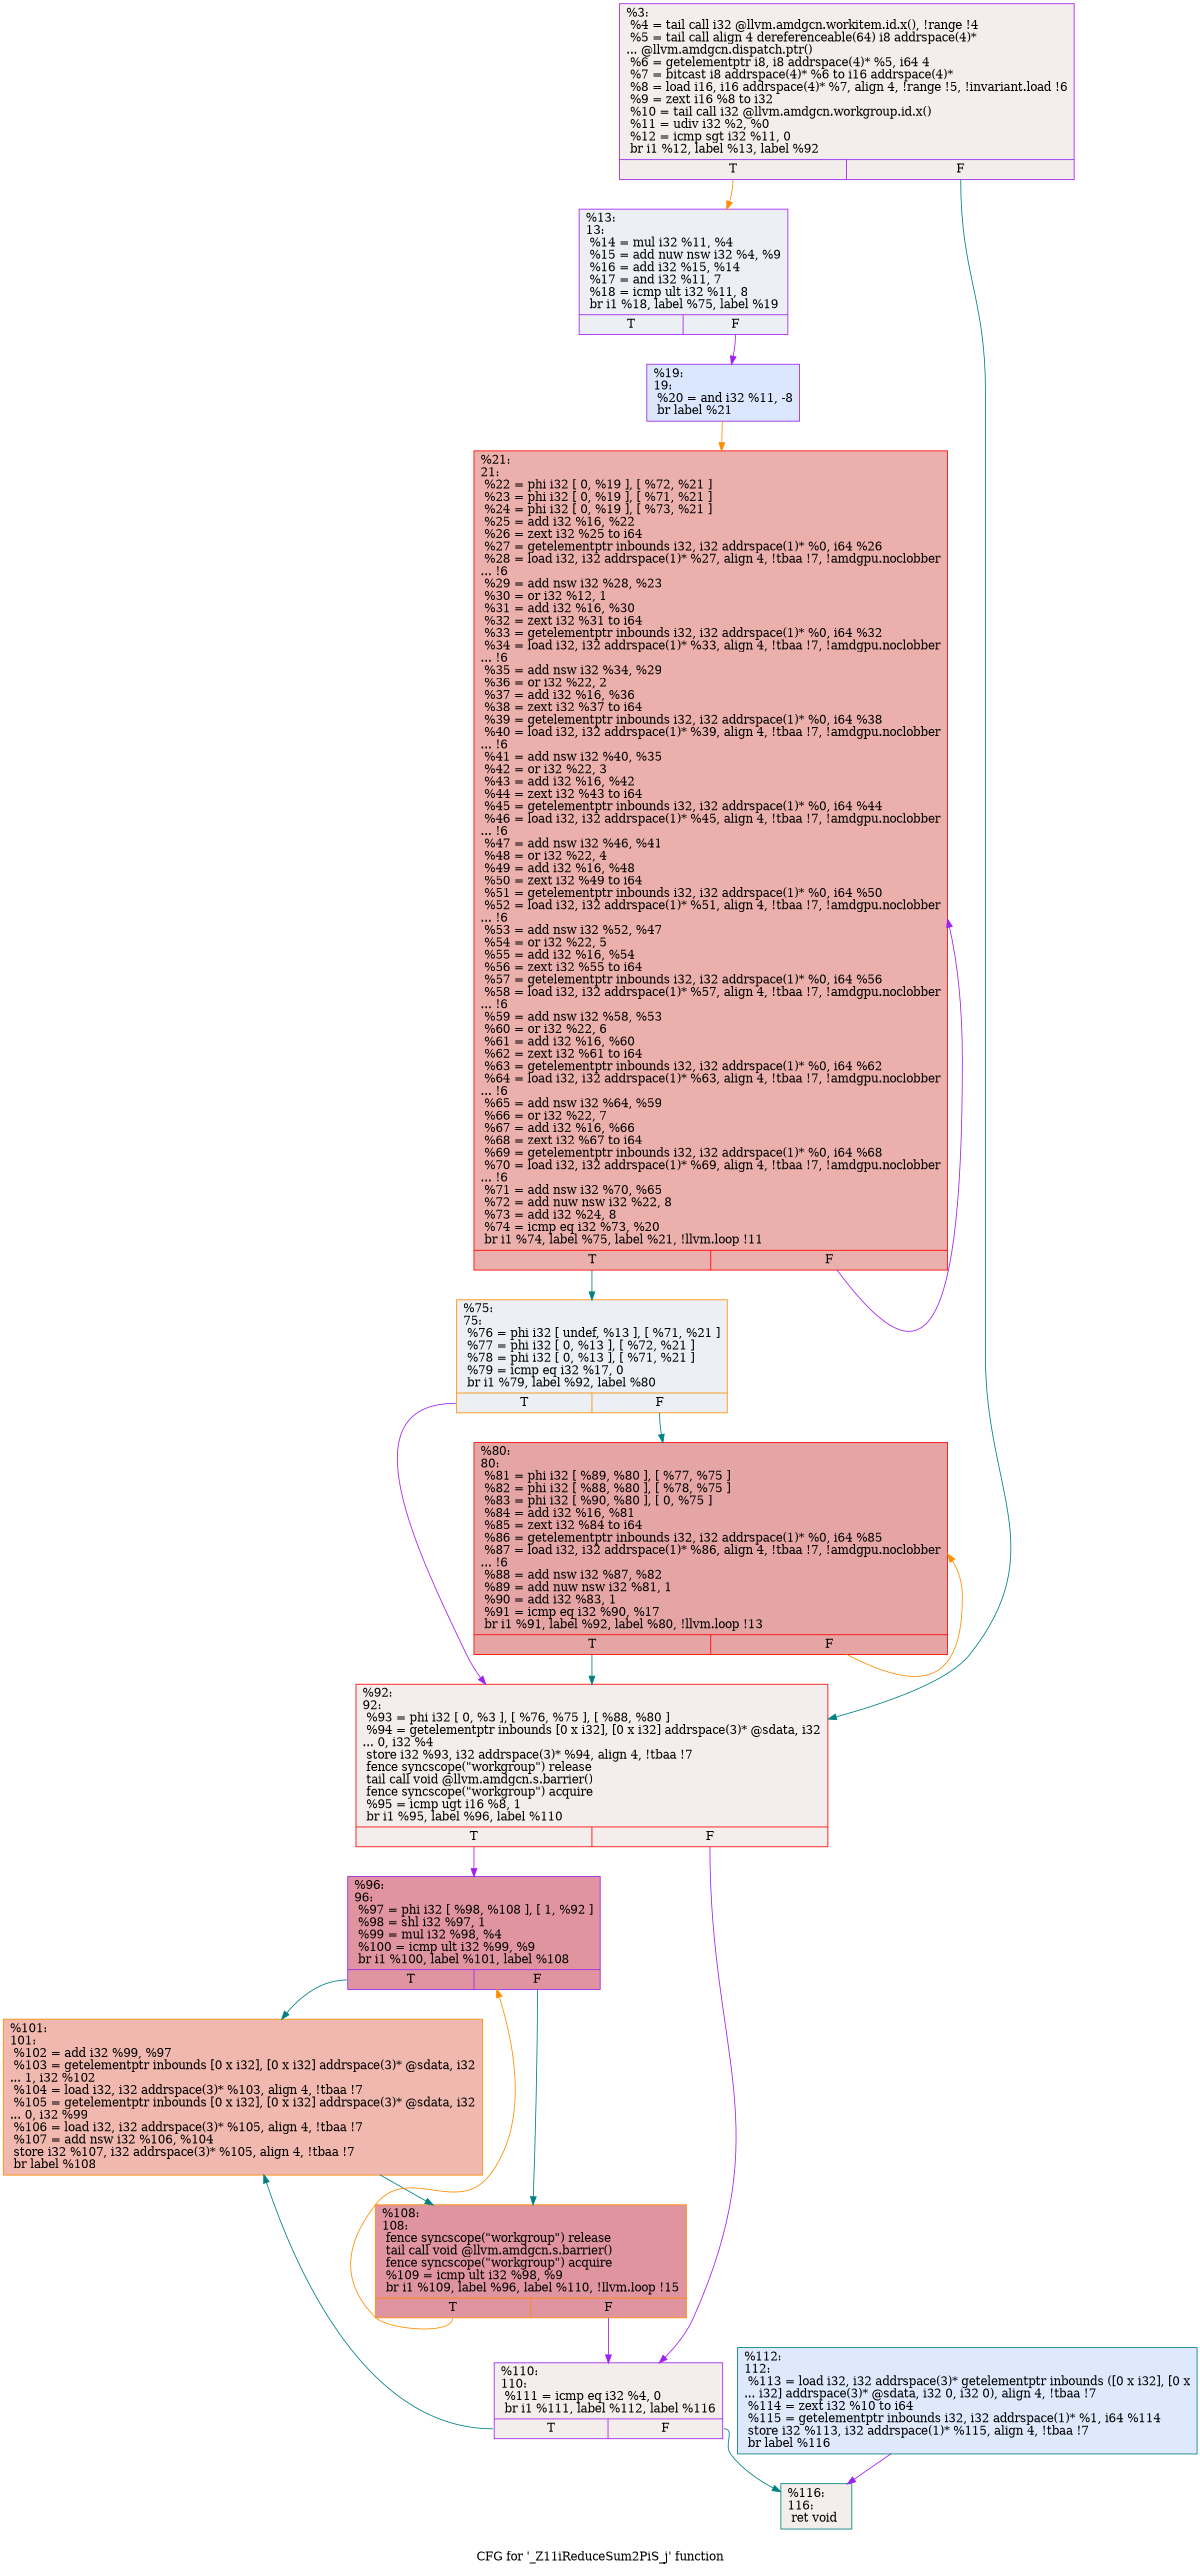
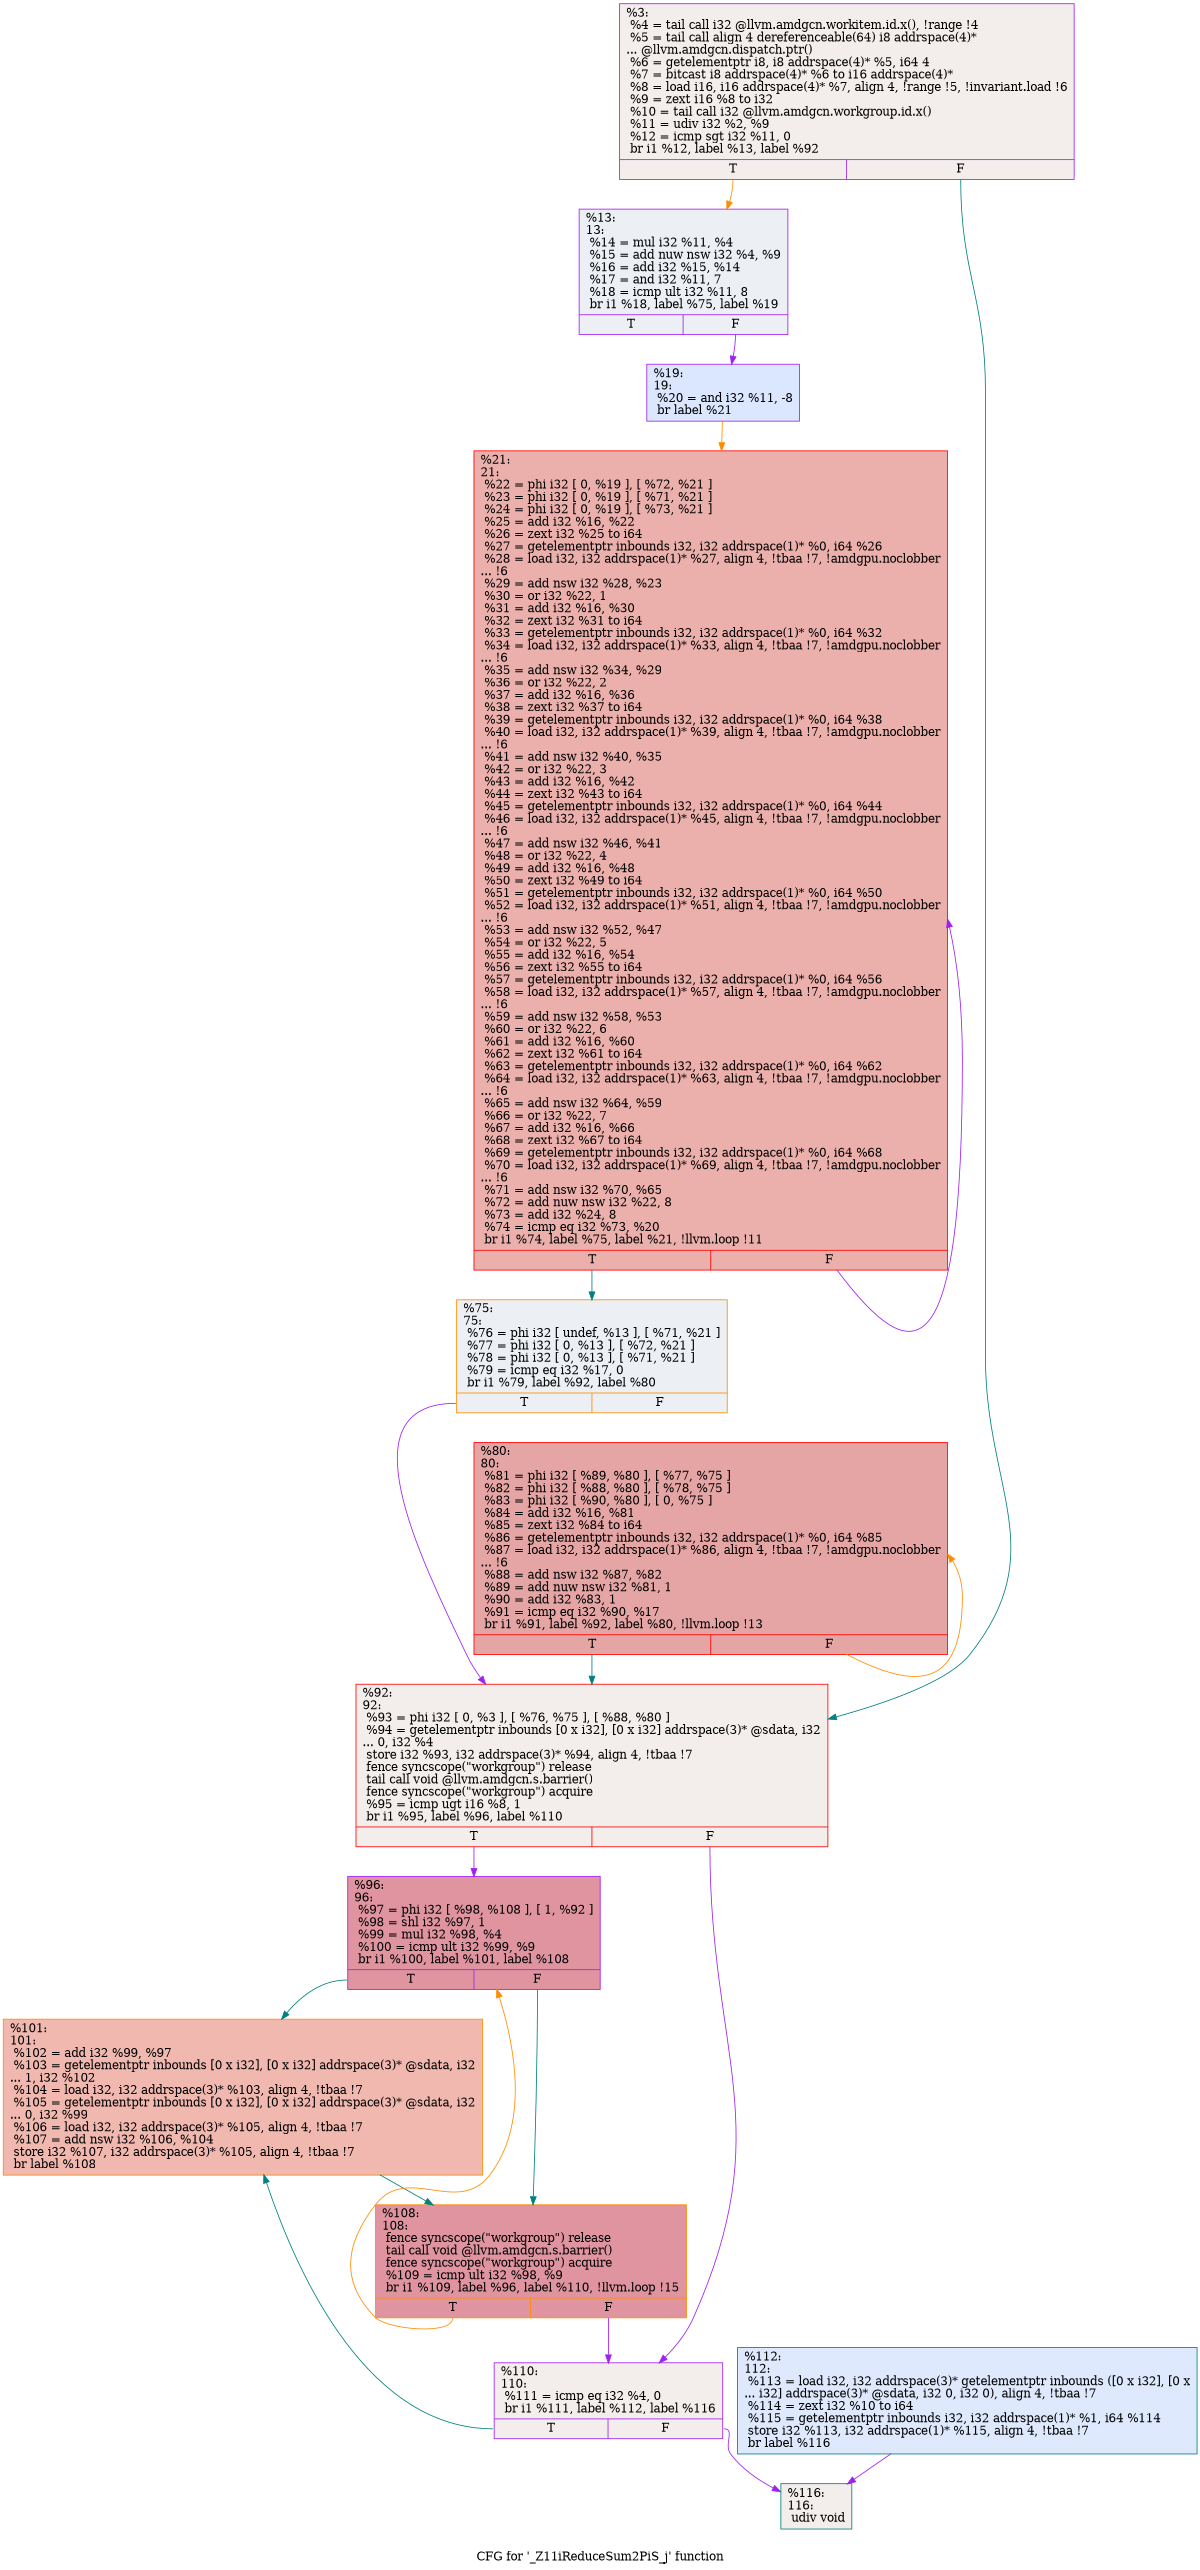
  digraph {
    label="CFG for '_Z11iReduceSum2PiS_j' function"
    node [color=purple fillcolor="#e5d8d170" shape=record style=filled]
    edge [color=teal tailport=s0]
-   n1 [label="{%3:\l  %4 = tail call i32 @llvm.amdgcn.workitem.id.x(), !range !4\l  %5 = tail call align 4 dereferenceable(64) i8 addrspace(4)*\l... @llvm.amdgcn.dispatch.ptr()\l  %6 = getelementptr i8, i8 addrspace(4)* %5, i64 4\l  %7 = bitcast i8 addrspace(4)* %6 to i16 addrspace(4)*\l  %8 = load i16, i16 addrspace(4)* %7, align 4, !range !5, !invariant.load !6\l  %9 = zext i16 %8 to i32\l  %10 = tail call i32 @llvm.amdgcn.workgroup.id.x()\l  %11 = udiv i32 %2, %0\l  %12 = icmp sgt i32 %11, 0\l  br i1 %12, label %13, label %92\l|{<s0>T|<s1>F}}"]
+   n1 [label="{%3:\l  %4 = tail call i32 @llvm.amdgcn.workitem.id.x(), !range !4\l  %5 = tail call align 4 dereferenceable(64) i8 addrspace(4)*\l... @llvm.amdgcn.dispatch.ptr()\l  %6 = getelementptr i8, i8 addrspace(4)* %5, i64 4\l  %7 = bitcast i8 addrspace(4)* %6 to i16 addrspace(4)*\l  %8 = load i16, i16 addrspace(4)* %7, align 4, !range !5, !invariant.load !6\l  %9 = zext i16 %8 to i32\l  %10 = tail call i32 @llvm.amdgcn.workgroup.id.x()\l  %11 = udiv i32 %2, %9\l  %12 = icmp sgt i32 %11, 0\l  br i1 %12, label %13, label %92\l|{<s0>T|<s1>F}}"]
    n2 [fillcolor="#d4dbe670" label="{%13:\l13:                                               \l  %14 = mul i32 %11, %4\l  %15 = add nuw nsw i32 %4, %9\l  %16 = add i32 %15, %14\l  %17 = and i32 %11, 7\l  %18 = icmp ult i32 %11, 8\l  br i1 %18, label %75, label %19\l|{<s0>T|<s1>F}}"]
    n3 [color=red label="{%92:\l92:                                               \l  %93 = phi i32 [ 0, %3 ], [ %76, %75 ], [ %88, %80 ]\l  %94 = getelementptr inbounds [0 x i32], [0 x i32] addrspace(3)* @sdata, i32\l... 0, i32 %4\l  store i32 %93, i32 addrspace(3)* %94, align 4, !tbaa !7\l  fence syncscope(\"workgroup\") release\l  tail call void @llvm.amdgcn.s.barrier()\l  fence syncscope(\"workgroup\") acquire\l  %95 = icmp ugt i16 %8, 1\l  br i1 %95, label %96, label %110\l|{<s0>T|<s1>F}}"]
    n4 [fillcolor="#aec9fc70" label="{%19:\l19:                                               \l  %20 = and i32 %11, -8\l  br label %21\l}"]
    n5 [fillcolor="#b70d2870" label="{%96:\l96:                                               \l  %97 = phi i32 [ %98, %108 ], [ 1, %92 ]\l  %98 = shl i32 %97, 1\l  %99 = mul i32 %98, %4\l  %100 = icmp ult i32 %99, %9\l  br i1 %100, label %101, label %108\l|{<s0>T|<s1>F}}"]
    n6 [label="{%110:\l110:                                              \l  %111 = icmp eq i32 %4, 0\l  br i1 %111, label %112, label %116\l|{<s0>T|<s1>F}}"]
    n7 [color=darkorange fillcolor="#d4dbe670" label="{%75:\l75:                                               \l  %76 = phi i32 [ undef, %13 ], [ %71, %21 ]\l  %77 = phi i32 [ 0, %13 ], [ %72, %21 ]\l  %78 = phi i32 [ 0, %13 ], [ %71, %21 ]\l  %79 = icmp eq i32 %17, 0\l  br i1 %79, label %92, label %80\l|{<s0>T|<s1>F}}"]
    n8 [color=red fillcolor="#c5333470" label="{%80:\l80:                                               \l  %81 = phi i32 [ %89, %80 ], [ %77, %75 ]\l  %82 = phi i32 [ %88, %80 ], [ %78, %75 ]\l  %83 = phi i32 [ %90, %80 ], [ 0, %75 ]\l  %84 = add i32 %16, %81\l  %85 = zext i32 %84 to i64\l  %86 = getelementptr inbounds i32, i32 addrspace(1)* %0, i64 %85\l  %87 = load i32, i32 addrspace(1)* %86, align 4, !tbaa !7, !amdgpu.noclobber\l... !6\l  %88 = add nsw i32 %87, %82\l  %89 = add nuw nsw i32 %81, 1\l  %90 = add i32 %83, 1\l  %91 = icmp eq i32 %90, %17\l  br i1 %91, label %92, label %80, !llvm.loop !13\l|{<s0>T|<s1>F}}"]
-   n9 [color=red fillcolor="#d24b4070" label="{%21:\l21:                                               \l  %22 = phi i32 [ 0, %19 ], [ %72, %21 ]\l  %23 = phi i32 [ 0, %19 ], [ %71, %21 ]\l  %24 = phi i32 [ 0, %19 ], [ %73, %21 ]\l  %25 = add i32 %16, %22\l  %26 = zext i32 %25 to i64\l  %27 = getelementptr inbounds i32, i32 addrspace(1)* %0, i64 %26\l  %28 = load i32, i32 addrspace(1)* %27, align 4, !tbaa !7, !amdgpu.noclobber\l... !6\l  %29 = add nsw i32 %28, %23\l  %30 = or i32 %12, 1\l  %31 = add i32 %16, %30\l  %32 = zext i32 %31 to i64\l  %33 = getelementptr inbounds i32, i32 addrspace(1)* %0, i64 %32\l  %34 = load i32, i32 addrspace(1)* %33, align 4, !tbaa !7, !amdgpu.noclobber\l... !6\l  %35 = add nsw i32 %34, %29\l  %36 = or i32 %22, 2\l  %37 = add i32 %16, %36\l  %38 = zext i32 %37 to i64\l  %39 = getelementptr inbounds i32, i32 addrspace(1)* %0, i64 %38\l  %40 = load i32, i32 addrspace(1)* %39, align 4, !tbaa !7, !amdgpu.noclobber\l... !6\l  %41 = add nsw i32 %40, %35\l  %42 = or i32 %22, 3\l  %43 = add i32 %16, %42\l  %44 = zext i32 %43 to i64\l  %45 = getelementptr inbounds i32, i32 addrspace(1)* %0, i64 %44\l  %46 = load i32, i32 addrspace(1)* %45, align 4, !tbaa !7, !amdgpu.noclobber\l... !6\l  %47 = add nsw i32 %46, %41\l  %48 = or i32 %22, 4\l  %49 = add i32 %16, %48\l  %50 = zext i32 %49 to i64\l  %51 = getelementptr inbounds i32, i32 addrspace(1)* %0, i64 %50\l  %52 = load i32, i32 addrspace(1)* %51, align 4, !tbaa !7, !amdgpu.noclobber\l... !6\l  %53 = add nsw i32 %52, %47\l  %54 = or i32 %22, 5\l  %55 = add i32 %16, %54\l  %56 = zext i32 %55 to i64\l  %57 = getelementptr inbounds i32, i32 addrspace(1)* %0, i64 %56\l  %58 = load i32, i32 addrspace(1)* %57, align 4, !tbaa !7, !amdgpu.noclobber\l... !6\l  %59 = add nsw i32 %58, %53\l  %60 = or i32 %22, 6\l  %61 = add i32 %16, %60\l  %62 = zext i32 %61 to i64\l  %63 = getelementptr inbounds i32, i32 addrspace(1)* %0, i64 %62\l  %64 = load i32, i32 addrspace(1)* %63, align 4, !tbaa !7, !amdgpu.noclobber\l... !6\l  %65 = add nsw i32 %64, %59\l  %66 = or i32 %22, 7\l  %67 = add i32 %16, %66\l  %68 = zext i32 %67 to i64\l  %69 = getelementptr inbounds i32, i32 addrspace(1)* %0, i64 %68\l  %70 = load i32, i32 addrspace(1)* %69, align 4, !tbaa !7, !amdgpu.noclobber\l... !6\l  %71 = add nsw i32 %70, %65\l  %72 = add nuw nsw i32 %22, 8\l  %73 = add i32 %24, 8\l  %74 = icmp eq i32 %73, %20\l  br i1 %74, label %75, label %21, !llvm.loop !11\l|{<s0>T|<s1>F}}"]
+   n9 [color=red fillcolor="#d24b4070" label="{%21:\l21:                                               \l  %22 = phi i32 [ 0, %19 ], [ %72, %21 ]\l  %23 = phi i32 [ 0, %19 ], [ %71, %21 ]\l  %24 = phi i32 [ 0, %19 ], [ %73, %21 ]\l  %25 = add i32 %16, %22\l  %26 = zext i32 %25 to i64\l  %27 = getelementptr inbounds i32, i32 addrspace(1)* %0, i64 %26\l  %28 = load i32, i32 addrspace(1)* %27, align 4, !tbaa !7, !amdgpu.noclobber\l... !6\l  %29 = add nsw i32 %28, %23\l  %30 = or i32 %22, 1\l  %31 = add i32 %16, %30\l  %32 = zext i32 %31 to i64\l  %33 = getelementptr inbounds i32, i32 addrspace(1)* %0, i64 %32\l  %34 = load i32, i32 addrspace(1)* %33, align 4, !tbaa !7, !amdgpu.noclobber\l... !6\l  %35 = add nsw i32 %34, %29\l  %36 = or i32 %22, 2\l  %37 = add i32 %16, %36\l  %38 = zext i32 %37 to i64\l  %39 = getelementptr inbounds i32, i32 addrspace(1)* %0, i64 %38\l  %40 = load i32, i32 addrspace(1)* %39, align 4, !tbaa !7, !amdgpu.noclobber\l... !6\l  %41 = add nsw i32 %40, %35\l  %42 = or i32 %22, 3\l  %43 = add i32 %16, %42\l  %44 = zext i32 %43 to i64\l  %45 = getelementptr inbounds i32, i32 addrspace(1)* %0, i64 %44\l  %46 = load i32, i32 addrspace(1)* %45, align 4, !tbaa !7, !amdgpu.noclobber\l... !6\l  %47 = add nsw i32 %46, %41\l  %48 = or i32 %22, 4\l  %49 = add i32 %16, %48\l  %50 = zext i32 %49 to i64\l  %51 = getelementptr inbounds i32, i32 addrspace(1)* %0, i64 %50\l  %52 = load i32, i32 addrspace(1)* %51, align 4, !tbaa !7, !amdgpu.noclobber\l... !6\l  %53 = add nsw i32 %52, %47\l  %54 = or i32 %22, 5\l  %55 = add i32 %16, %54\l  %56 = zext i32 %55 to i64\l  %57 = getelementptr inbounds i32, i32 addrspace(1)* %0, i64 %56\l  %58 = load i32, i32 addrspace(1)* %57, align 4, !tbaa !7, !amdgpu.noclobber\l... !6\l  %59 = add nsw i32 %58, %53\l  %60 = or i32 %22, 6\l  %61 = add i32 %16, %60\l  %62 = zext i32 %61 to i64\l  %63 = getelementptr inbounds i32, i32 addrspace(1)* %0, i64 %62\l  %64 = load i32, i32 addrspace(1)* %63, align 4, !tbaa !7, !amdgpu.noclobber\l... !6\l  %65 = add nsw i32 %64, %59\l  %66 = or i32 %22, 7\l  %67 = add i32 %16, %66\l  %68 = zext i32 %67 to i64\l  %69 = getelementptr inbounds i32, i32 addrspace(1)* %0, i64 %68\l  %70 = load i32, i32 addrspace(1)* %69, align 4, !tbaa !7, !amdgpu.noclobber\l... !6\l  %71 = add nsw i32 %70, %65\l  %72 = add nuw nsw i32 %22, 8\l  %73 = add i32 %24, 8\l  %74 = icmp eq i32 %73, %20\l  br i1 %74, label %75, label %21, !llvm.loop !11\l|{<s0>T|<s1>F}}"]
    n10 [color=darkorange fillcolor="#dc5d4a70" label="{%101:\l101:                                              \l  %102 = add i32 %99, %97\l  %103 = getelementptr inbounds [0 x i32], [0 x i32] addrspace(3)* @sdata, i32\l... 1, i32 %102\l  %104 = load i32, i32 addrspace(3)* %103, align 4, !tbaa !7\l  %105 = getelementptr inbounds [0 x i32], [0 x i32] addrspace(3)* @sdata, i32\l... 0, i32 %99\l  %106 = load i32, i32 addrspace(3)* %105, align 4, !tbaa !7\l  %107 = add nsw i32 %106, %104\l  store i32 %107, i32 addrspace(3)* %105, align 4, !tbaa !7\l  br label %108\l}"]
    n11 [color=darkorange fillcolor="#b70d2870" label="{%108:\l108:                                              \l  fence syncscope(\"workgroup\") release\l  tail call void @llvm.amdgcn.s.barrier()\l  fence syncscope(\"workgroup\") acquire\l  %109 = icmp ult i32 %98, %9\l  br i1 %109, label %96, label %110, !llvm.loop !15\l|{<s0>T|<s1>F}}"]
-   n12 [color=teal label="{%116:\l116:                                              \l  ret void\l}"]
+   n12 [color=teal label="{%116:\l116:                                              \l  udiv void\l}"]
    n13 [color=teal fillcolor="#b5cdfa70" label="{%112:\l112:                                              \l  %113 = load i32, i32 addrspace(3)* getelementptr inbounds ([0 x i32], [0 x\l... i32] addrspace(3)* @sdata, i32 0, i32 0), align 4, !tbaa !7\l  %114 = zext i32 %10 to i64\l  %115 = getelementptr inbounds i32, i32 addrspace(1)* %1, i64 %114\l  store i32 %113, i32 addrspace(1)* %115, align 4, !tbaa !7\l  br label %116\l}"]
    n1 -> n2 [color=darkorange]
    n1 -> n3 [tailport=s1]
    n2 -> n4 [color=purple tailport=s1]
    n3 -> n5 [color=purple]
    n3 -> n6 [color=purple tailport=s1]
    n4 -> n9 [color=darkorange]
    n5 -> n10
    n5 -> n11 [tailport=s1]
    n6 -> n10
-   n6 -> n12 [tailport=s1]
+   n6 -> n12 [color=purple tailport=s1]
    n7 -> n3 [color=purple]
-   n7 -> n8 [tailport=s1]
    n8 -> n3
    n8 -> n8 [color=darkorange tailport=s1]
    n9 -> n7
    n9 -> n9 [color=purple tailport=s1]
    n10 -> n11
    n11 -> n5 [color=darkorange]
    n11 -> n6 [color=purple tailport=s1]
    n13 -> n12 [color=purple]
  }
